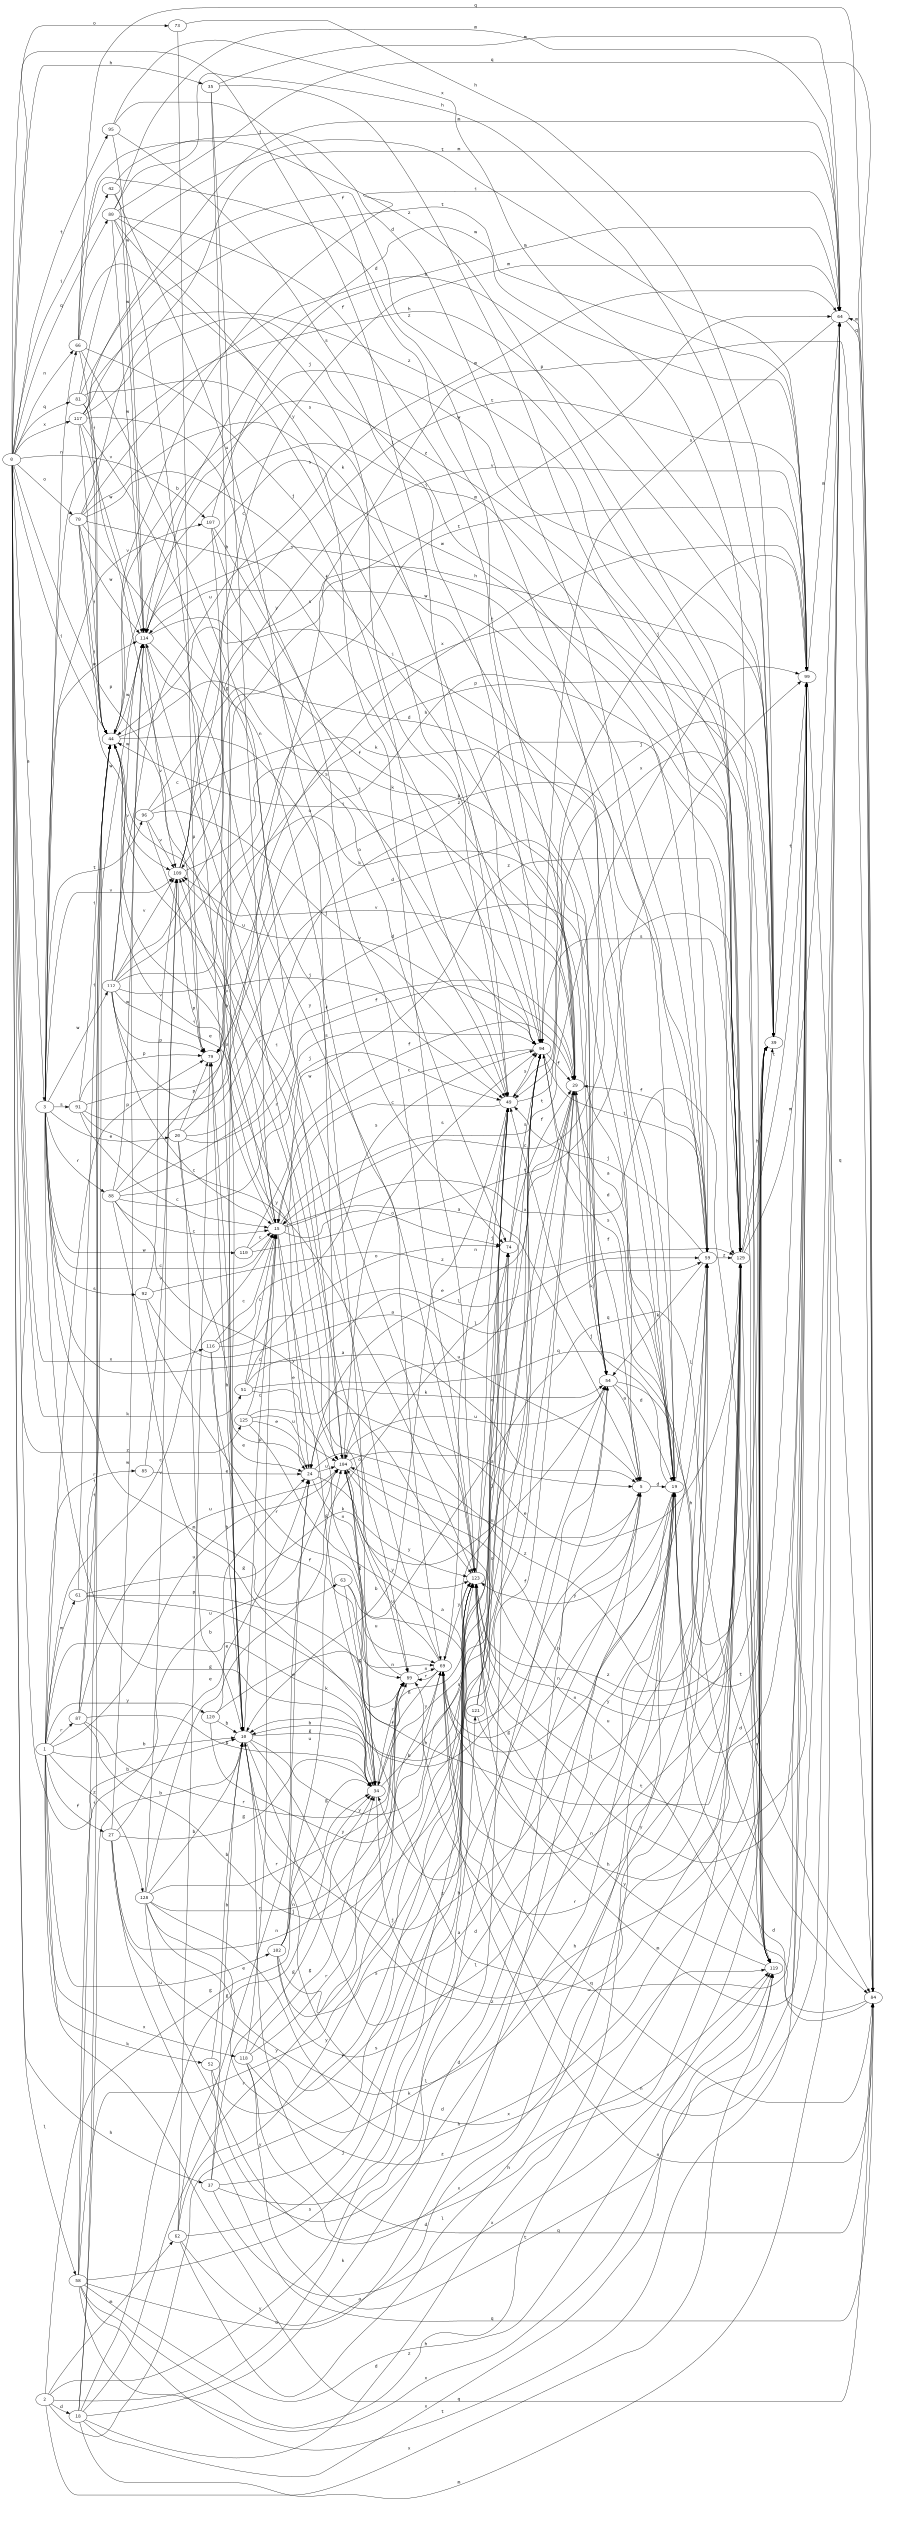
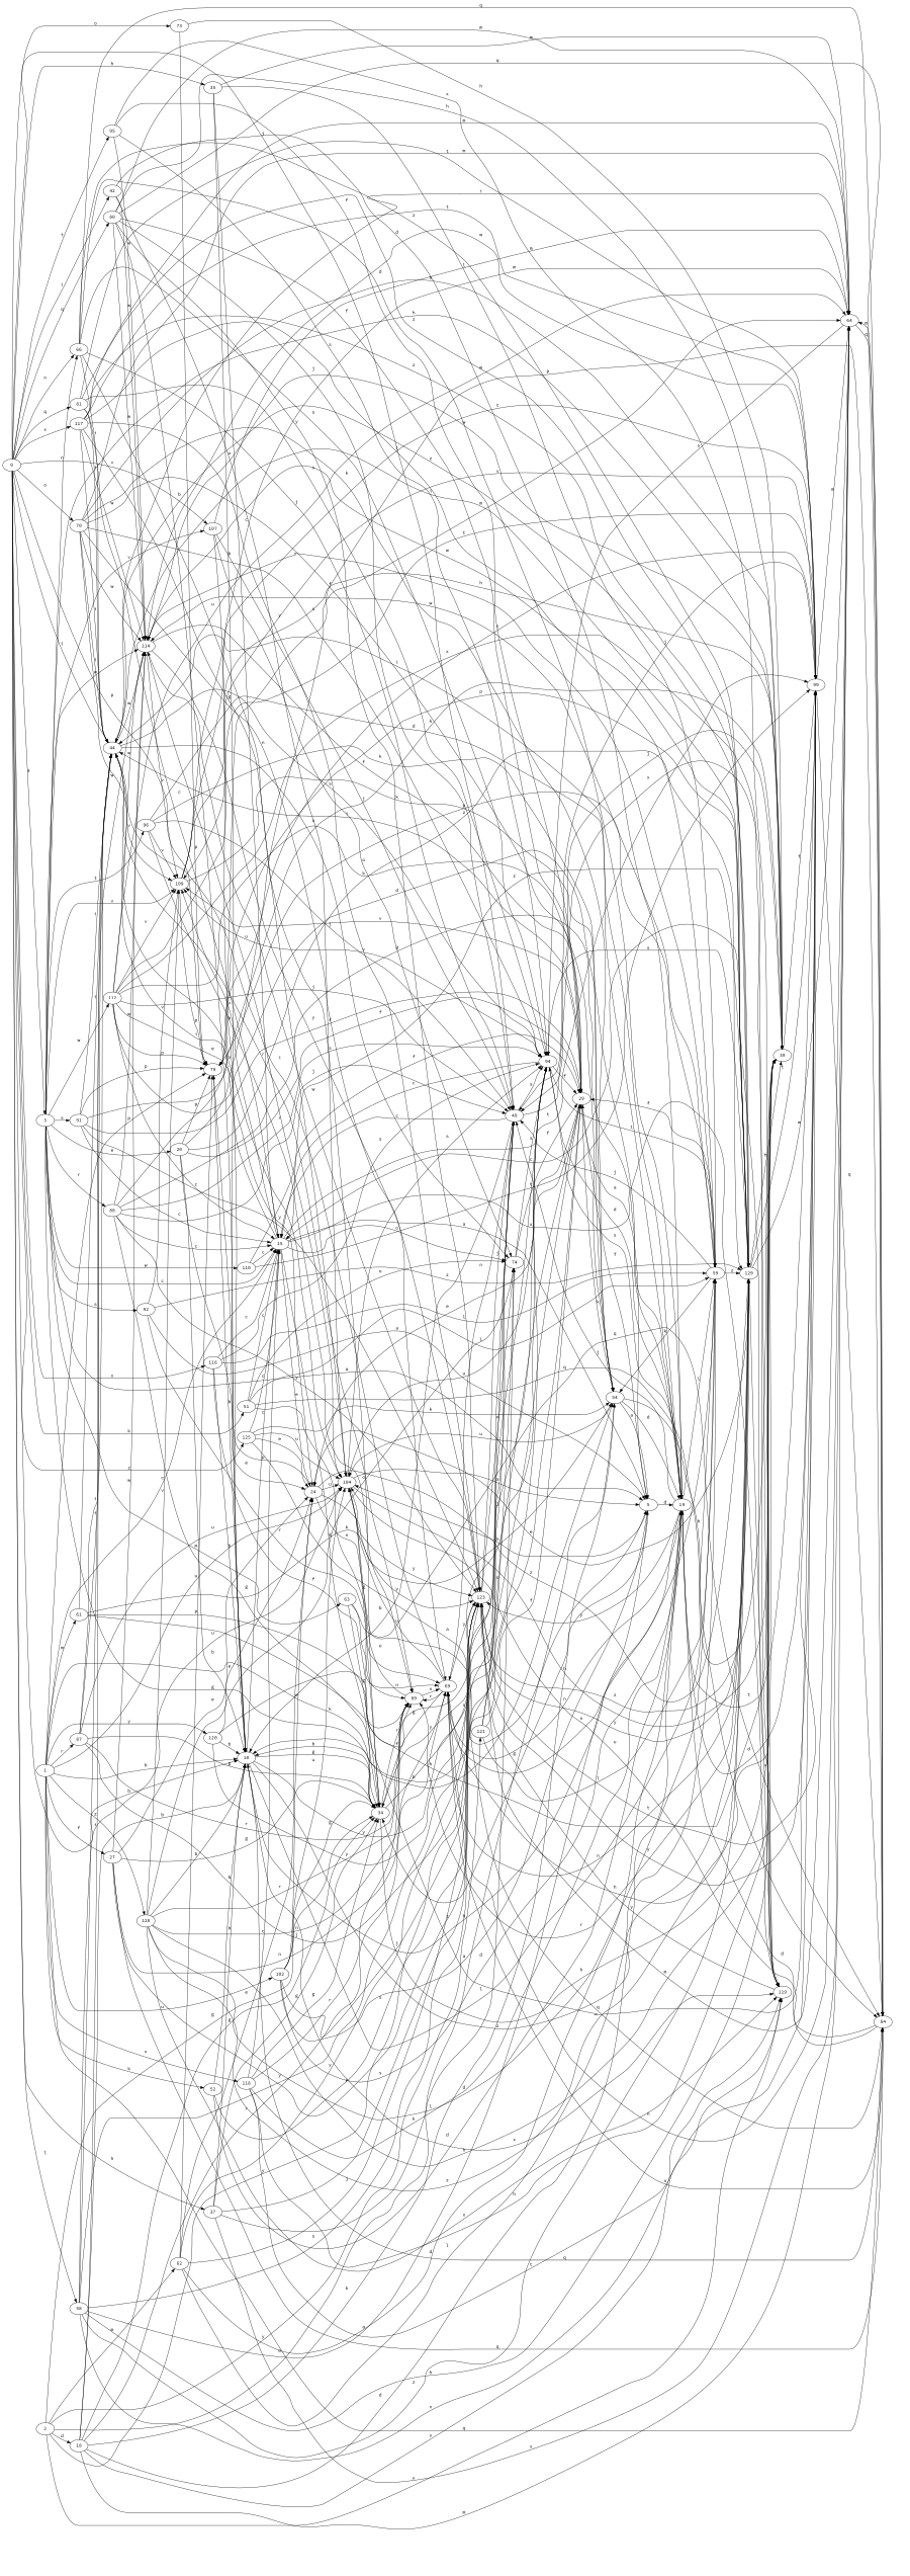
  strict digraph {
    fontname="Source Code Pro"
    rankdir=LR
    node [fontname="Source Code Pro"]
    edge [fontname="Source Code Pro"]
    0
    3
    10
    35
    37
    42
    44
    49
    51
    58
    66
    70
    73
    79
    80
    81
    95
    107
    116
    117
    125
    15
    34
    5
    20
    39
    63
    88
    91
    92
    96
    109
    110
    112
    114
    84
    119
    123
    59
    129
    64
    54
    94
    104
    19
    74
    89
    69
    99
    29
    24
    1
    27
    52
    61
-   85
    87
    102
    118
    120
    128
    2
    18
    62
    121
    0 -> 3 [label=a]
    0 -> 10 [label=b]
    0 -> 35 [label=h]
    0 -> 37 [label=h]
    0 -> 42 [label=i]
    0 -> 44 [label=i]
    0 -> 49 [label=j]
    0 -> 51 [label=k]
    0 -> 58 [label=l]
    0 -> 66 [label=n]
    0 -> 70 [label=o]
    0 -> 73 [label=o]
    0 -> 79 [label=p]
    0 -> 80 [label=q]
    0 -> 81 [label=q]
    0 -> 95 [label=t]
    0 -> 107 [label=v]
    0 -> 116 [label=x]
    0 -> 117 [label=x]
    0 -> 125 [label=z]
    3 -> 66 [label=n]
    3 -> 107 [label=v]
    3 -> 15 [label=c]
    3 -> 34 [label=g]
    3 -> 5 [label=a]
    3 -> 20 [label=e]
    3 -> 39 [label=h]
    3 -> 63 [label=m]
    3 -> 88 [label=r]
    3 -> 91 [label=s]
    3 -> 92 [label=s]
    3 -> 96 [label=t]
    3 -> 109 [label=v]
    3 -> 110 [label=w]
    3 -> 112 [label=w]
    3 -> 114 [label=w]
    10 -> 15 [label=c]
    10 -> 34 [label=g]
    10 -> 84 [label=q]
    10 -> 119 [label=x]
    10 -> 123 [label=y]
    10 -> 59 [label=l]
    10 -> 129 [label=z]
    35 -> 10 [label=b]
    35 -> 15 [label=c]
    35 -> 59 [label=l]
    35 -> 64 [label=m]
    37 -> 10 [label=b]
    37 -> 34 [label=g]
-   37 -> 119 [label=x]
+   37 -> 64 [label=x]
    37 -> 54 [label=k]
    37 -> 94 [label=s]
    42 -> 114 [label=w]
    42 -> 104 [label=u]
    42 -> 19 [label=d]
    44 -> 114 [label=w]
    44 -> 129 [label=z]
    44 -> 94 [label=s]
    44 -> 104 [label=u]
    44 -> 74 [label=o]
    44 -> 89 [label=r]
    49 -> 10 [label=b]
    49 -> 15 [label=c]
    49 -> 119 [label=x]
    49 -> 94 [label=s]
    49 -> 69 [label=n]
    51 -> 15 [label=c]
    51 -> 84 [label=q]
    51 -> 59 [label=l]
    51 -> 74 [label=o]
    51 -> 69 [label=n]
    58 -> 44 [label=i]
    58 -> 5 [label=a]
    58 -> 39 [label=h]
    58 -> 119 [label=x]
    58 -> 123 [label=y]
    58 -> 129 [label=z]
    58 -> 94 [label=s]
    58 -> 104 [label=u]
-   58 -> 99 [label=t]
    66 -> 44 [label=i]
    66 -> 49 [label=j]
    66 -> 84 [label=q]
    66 -> 129 [label=z]
    66 -> 94 [label=s]
    66 -> 104 [label=u]
    66 -> 19 [label=d]
    70 -> 44 [label=i]
    70 -> 39 [label=h]
    70 -> 109 [label=v]
    70 -> 114 [label=w]
    70 -> 64 [label=m]
    70 -> 54 [label=k]
    70 -> 94 [label=s]
    70 -> 69 [label=n]
    70 -> 29 [label=f]
    73 -> 79 [label=p]
    73 -> 39 [label=h]
    79 -> 10 [label=b]
    80 -> 10 [label=b]
    80 -> 49 [label=j]
    80 -> 39 [label=h]
    80 -> 114 [label=w]
    80 -> 84 [label=q]
    80 -> 123 [label=y]
    80 -> 64 [label=m]
    80 -> 29 [label=f]
    81 -> 44 [label=i]
    81 -> 15 [label=c]
    81 -> 129 [label=z]
    81 -> 94 [label=s]
    81 -> 99 [label=t]
    95 -> 114 [label=w]
    95 -> 119 [label=x]
    95 -> 94 [label=s]
    95 -> 29 [label=f]
    107 -> 10 [label=b]
    107 -> 49 [label=j]
    107 -> 64 [label=m]
    107 -> 74 [label=o]
    116 -> 10 [label=b]
    116 -> 15 [label=c]
    116 -> 59 [label=l]
    116 -> 94 [label=s]
    116 -> 89 [label=f]
    117 -> 44 [label=i]
    117 -> 34 [label=g]
    117 -> 114 [label=w]
    117 -> 123 [label=y]
    117 -> 59 [label=l]
    117 -> 129 [label=z]
    117 -> 64 [label=m]
    117 -> 99 [label=t]
    125 -> 15 [label=c]
    125 -> 5 [label=a]
    125 -> 54 [label=k]
    125 -> 104 [label=u]
    125 -> 24 [label=e]
    15 -> 44 [label=i]
    15 -> 34 [label=g]
    15 -> 5 [label=a]
    15 -> 109 [label=v]
    15 -> 119 [label=x]
    15 -> 129 [label=z]
    15 -> 74 [label=o]
    15 -> 99 [label=t]
    15 -> 24 [label=e]
    34 -> 10 [label=b]
    34 -> 39 [label=h]
    34 -> 123 [label=y]
    34 -> 94 [label=s]
    34 -> 89 [label=r]
    5 -> 34 [label=g]
    5 -> 104 [label=u]
    5 -> 19 [label=d]
    5 -> 29 [label=f]
    20 -> 10 [label=b]
    20 -> 79 [label=p]
    20 -> 129 [label=z]
    20 -> 99 [label=t]
    20 -> 29 [label=f]
    20 -> 24 [label=e]
    39 -> 49 [label=j]
    39 -> 114 [label=w]
    39 -> 99 [label=t]
    63 -> 34 [label=g]
    63 -> 84 [label=q]
    63 -> 69 [label=n]
    88 -> 49 [label=j]
    88 -> 15 [label=c]
    88 -> 34 [label=g]
    88 -> 114 [label=w]
    88 -> 123 [label=y]
    88 -> 64 [label=m]
    88 -> 94 [label=s]
    88 -> 19 [label=d]
    91 -> 44 [label=i]
    91 -> 79 [label=p]
    91 -> 15 [label=c]
    91 -> 39 [label=h]
    91 -> 123 [label=y]
    91 -> 29 [label=f]
    92 -> 5 [label=a]
    92 -> 109 [label=v]
    92 -> 129 [label=z]
    92 -> 89 [label=r]
    96 -> 49 [label=j]
    96 -> 109 [label=v]
    96 -> 54 [label=k]
    96 -> 19 [label=d]
    96 -> 89 [label=r]
    109 -> 79 [label=p]
    109 -> 39 [label=h]
    109 -> 64 [label=m]
    109 -> 54 [label=k]
    109 -> 99 [label=t]
    110 -> 15 [label=c]
    110 -> 99 [label=t]
    110 -> 29 [label=f]
    112 -> 49 [label=j]
    112 -> 79 [label=p]
    112 -> 15 [label=c]
    112 -> 109 [label=v]
    112 -> 114 [label=w]
    112 -> 119 [label=x]
    112 -> 64 [label=m]
    112 -> 54 [label=k]
    112 -> 19 [label=d]
    112 -> 99 [label=t]
    112 -> 24 [label=e]
    114 -> 109 [label=v]
    114 -> 123 [label=y]
    114 -> 59 [label=l]
    114 -> 104 [label=u]
    114 -> 29 [label=f]
    84 -> 79 [label=p]
    84 -> 64 [label=m]
    84 -> 104 [label=u]
    84 -> 19 [label=d]
    84 -> 69 [label=n]
    119 -> 15 [label=c]
    119 -> 123 [label=y]
    123 -> 49 [label=j]
    123 -> 114 [label=w]
    123 -> 129 [label=z]
    123 -> 64 [label=m]
    123 -> 74 [label=o]
    123 -> 99 [label=t]
    59 -> 49 [label=j]
    59 -> 79 [label=p]
    59 -> 114 [label=w]
    59 -> 129 [label=z]
    59 -> 54 [label=k]
    59 -> 69 [label=n]
    59 -> 29 [label=f]
    129 -> 44 [label=i]
    129 -> 79 [label=p]
    129 -> 39 [label=h]
    129 -> 114 [label=w]
    129 -> 119 [label=x]
    129 -> 123 [label=y]
    129 -> 64 [label=m]
    129 -> 94 [label=s]
    129 -> 89 [label=r]
    129 -> 69 [label=n]
    129 -> 99 [label=t]
    129 -> 24 [label=e]
    64 -> 44 [label=i]
    64 -> 84 [label=q]
    64 -> 94 [label=s]
    64 -> 69 [label=n]
    54 -> 5 [label=a]
    54 -> 39 [label=h]
    54 -> 104 [label=u]
    54 -> 19 [label=d]
    94 -> 15 [label=c]
    94 -> 109 [label=v]
    94 -> 59 [label=l]
    94 -> 19 [label=d]
    94 -> 29 [label=f]
    104 -> 34 [label=g]
    104 -> 5 [label=a]
    104 -> 39 [label=h]
    104 -> 123 [label=y]
    104 -> 94 [label=s]
    19 -> 10 [label=b]
    19 -> 44 [label=i]
    19 -> 49 [label=j]
    19 -> 123 [label=y]
    19 -> 59 [label=l]
    19 -> 94 [label=s]
    19 -> 69 [label=n]
    19 -> 99 [label=t]
    74 -> 94 [label=s]
    74 -> 29 [label=f]
    89 -> 104 [label=u]
    89 -> 69 [label=n]
    69 -> 44 [label=i]
    69 -> 34 [label=g]
    69 -> 39 [label=h]
    69 -> 123 [label=y]
    69 -> 104 [label=u]
    69 -> 89 [label=r]
    99 -> 49 [label=j]
    99 -> 109 [label=v]
    99 -> 114 [label=w]
    99 -> 84 [label=q]
    99 -> 123 [label=y]
    99 -> 64 [label=m]
    99 -> 19 [label=d]
    29 -> 10 [label=b]
    29 -> 44 [label=i]
    29 -> 5 [label=a]
    29 -> 109 [label=v]
    29 -> 54 [label=k]
    29 -> 104 [label=u]
    29 -> 24 [label=e]
    24 -> 79 [label=p]
    24 -> 84 [label=q]
    24 -> 123 [label=y]
    24 -> 129 [label=z]
    24 -> 104 [label=u]
    1 -> 10 [label=b]
    1 -> 79 [label=p]
    1 -> 15 [label=c]
    1 -> 84 [label=q]
    1 -> 54 [label=k]
    1 -> 104 [label=u]
    1 -> 27 [label=f]
    1 -> 52 [label=k]
    1 -> 61 [label=m]
-   1 -> 85 [label=r]
    1 -> 87 [label=r]
    1 -> 102 [label=u]
    1 -> 118 [label=x]
    1 -> 120 [label=y]
    1 -> 128 [label=z]
    27 -> 34 [label=g]
    27 -> 114 [label=w]
    27 -> 84 [label=q]
    27 -> 69 [label=n]
    27 -> 29 [label=f]
    27 -> 24 [label=e]
    52 -> 10 [label=b]
    52 -> 94 [label=s]
    52 -> 19 [label=d]
    61 -> 44 [label=i]
    61 -> 39 [label=h]
    61 -> 54 [label=k]
    61 -> 99 [label=t]
-   85 -> 109 [label=v]
-   85 -> 24 [label=e]
    87 -> 44 [label=i]
    87 -> 49 [label=j]
    87 -> 34 [label=g]
    87 -> 114 [label=w]
    87 -> 104 [label=u]
    87 -> 89 [label=r]
    102 -> 49 [label=j]
    102 -> 34 [label=g]
    102 -> 5 [label=a]
    102 -> 104 [label=u]
    102 -> 19 [label=d]
    102 -> 24 [label=e]
    118 -> 15 [label=c]
    118 -> 34 [label=g]
    118 -> 39 [label=h]
    118 -> 19 [label=d]
    118 -> 89 [label=r]
    118 -> 99 [label=t]
    120 -> 10 [label=b]
    120 -> 123 [label=y]
    120 -> 74 [label=o]
    120 -> 29 [label=f]
    128 -> 10 [label=b]
    128 -> 39 [label=h]
    128 -> 109 [label=v]
    128 -> 119 [label=x]
    128 -> 59 [label=l]
    128 -> 129 [label=z]
    128 -> 89 [label=r]
    128 -> 69 [label=n]
    128 -> 24 [label=e]
    2 -> 34 [label=g]
    2 -> 119 [label=x]
    2 -> 123 [label=y]
    2 -> 74 [label=o]
    2 -> 18 [label=d]
    2 -> 62 [label=m]
    2 -> 121 [label=y]
    18 -> 10 [label=b]
    18 -> 44 [label=i]
    18 -> 34 [label=g]
    18 -> 119 [label=x]
    18 -> 64 [label=m]
    18 -> 54 [label=k]
    18 -> 19 [label=d]
    18 -> 89 [label=r]
    62 -> 49 [label=j]
    62 -> 79 [label=p]
    62 -> 123 [label=y]
    62 -> 59 [label=l]
    62 -> 19 [label=d]
    62 -> 24 [label=e]
    121 -> 49 [label=j]
    121 -> 59 [label=l]
    121 -> 74 [label=o]
    121 -> 29 [label=f]
  }
